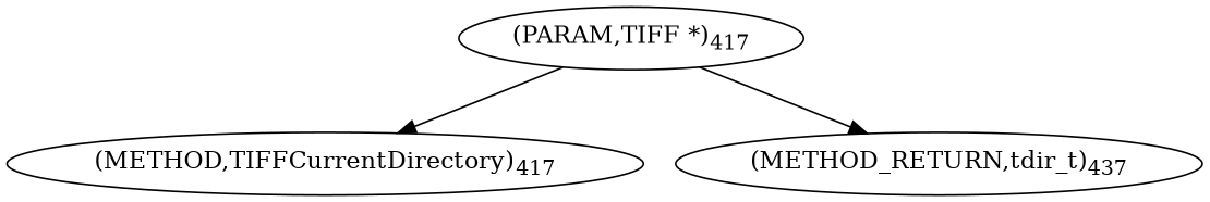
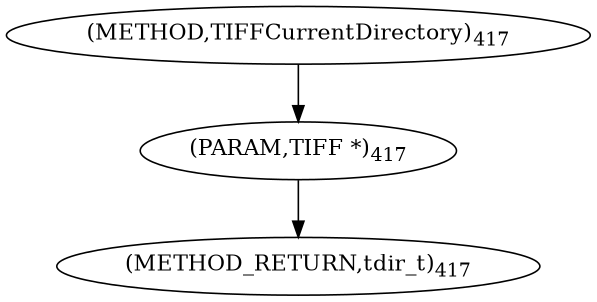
  digraph {
    n1 [label=<(METHOD,TIFFCurrentDirectory)<SUB>417</SUB>>]
    n2 [label=<(PARAM,TIFF *)<SUB>417</SUB>>]
-   n3 [label=<(METHOD_RETURN,tdir_t)<SUB>437</SUB>>]
-   n2 -> n1
+   n3 [label=<(METHOD_RETURN,tdir_t)<SUB>417</SUB>>]
+   n1 -> n2
    n2 -> n3
  }
